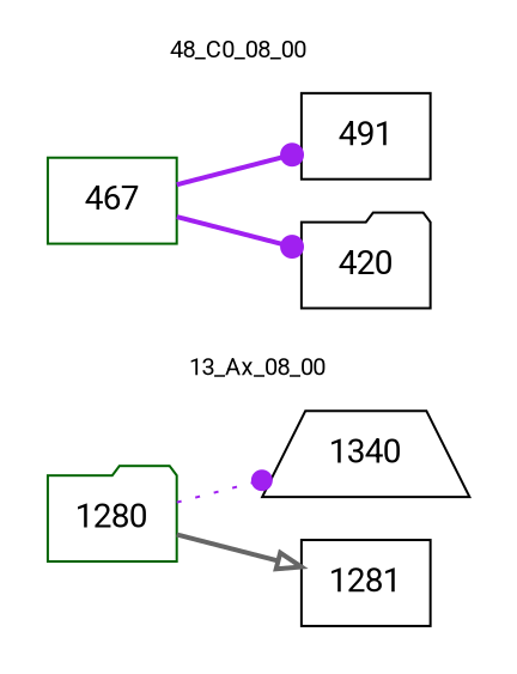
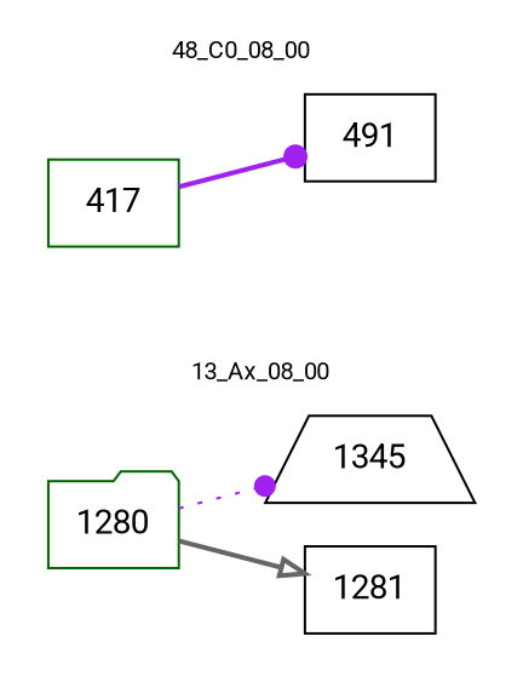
  digraph {
    fontname=Roboto
    rankdir=LR
    node [color=black fontname=Roboto shape=box]
    edge [arrowhead=dot color=purple fontname=Roboto style=bold]
    n1 [color=darkgreen label=1280 shape=folder]
    n2 [label=1281]
-   n3 [label=1340 shape=trapezium]
-   n4 [color=darkgreen label=467]
-   n5 [label=420 shape=folder]
+   n3 [label=1345 shape=trapezium]
+   n4 [color=darkgreen label=417]
    n6 [label=491]
    subgraph cluster_1 {
      color=white
      fontsize=10
      label="13_Ax_08_00"
      n1
      n2
      n3
    }
    subgraph cluster_2 {
      color=white
      fontsize=10
      label="48_C0_08_00"
      n4
-     n5
      n6
    }
    n1 -> n2 [arrowhead=onormal color=gray40]
    n1 -> n3 [style=dotted]
-   n4 -> n5
    n4 -> n6
  }
